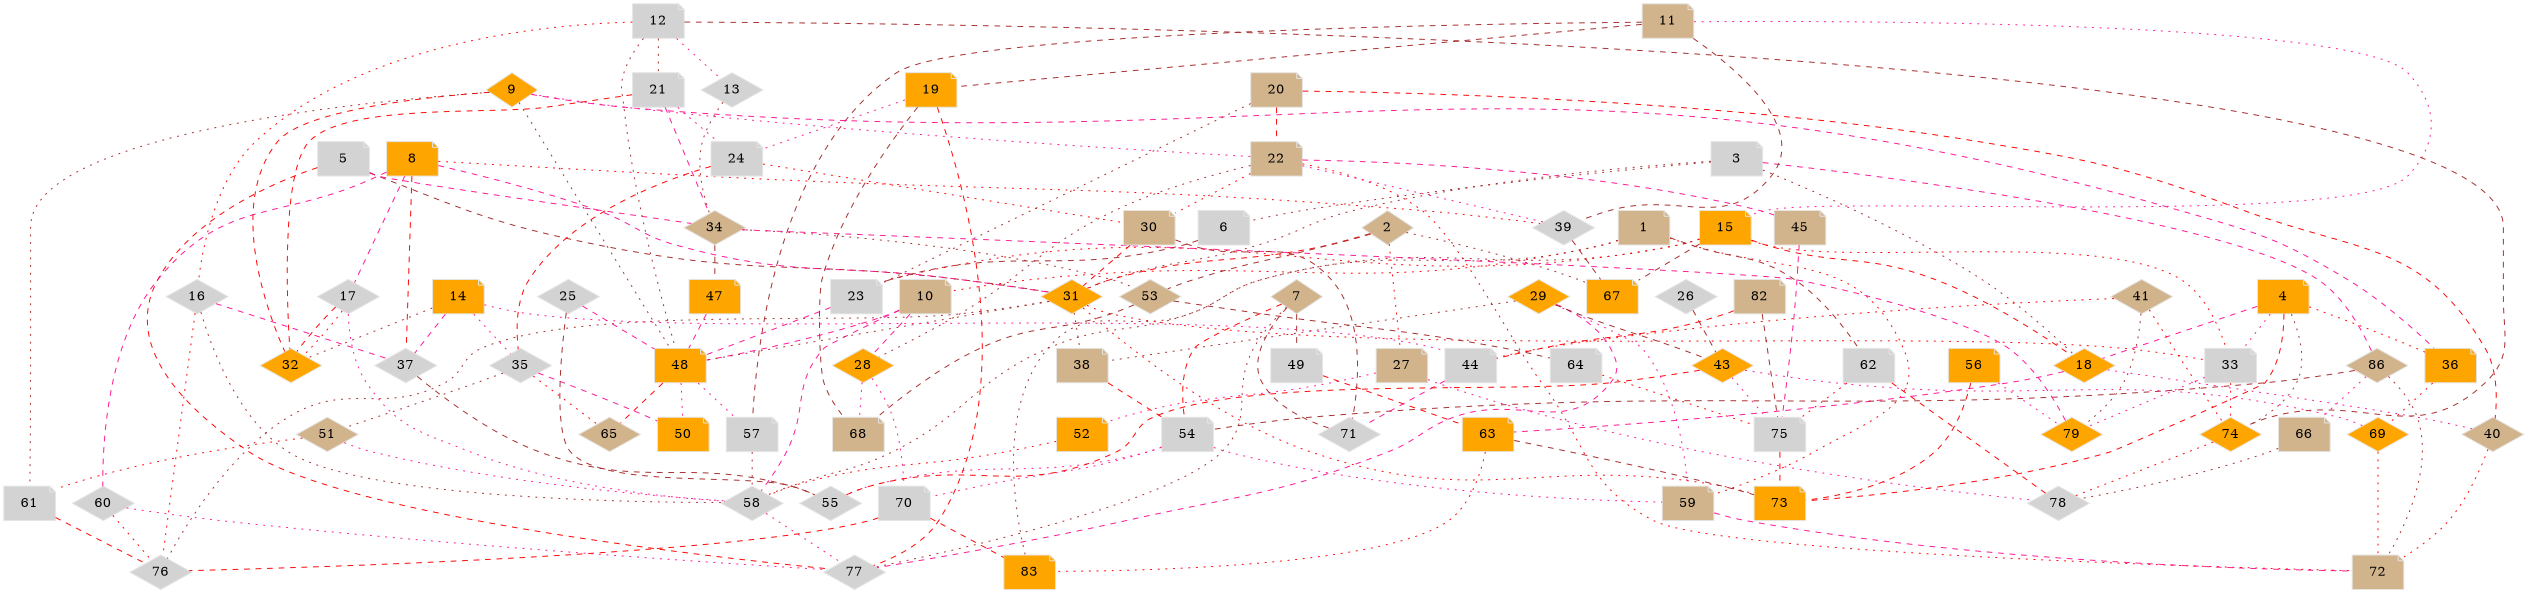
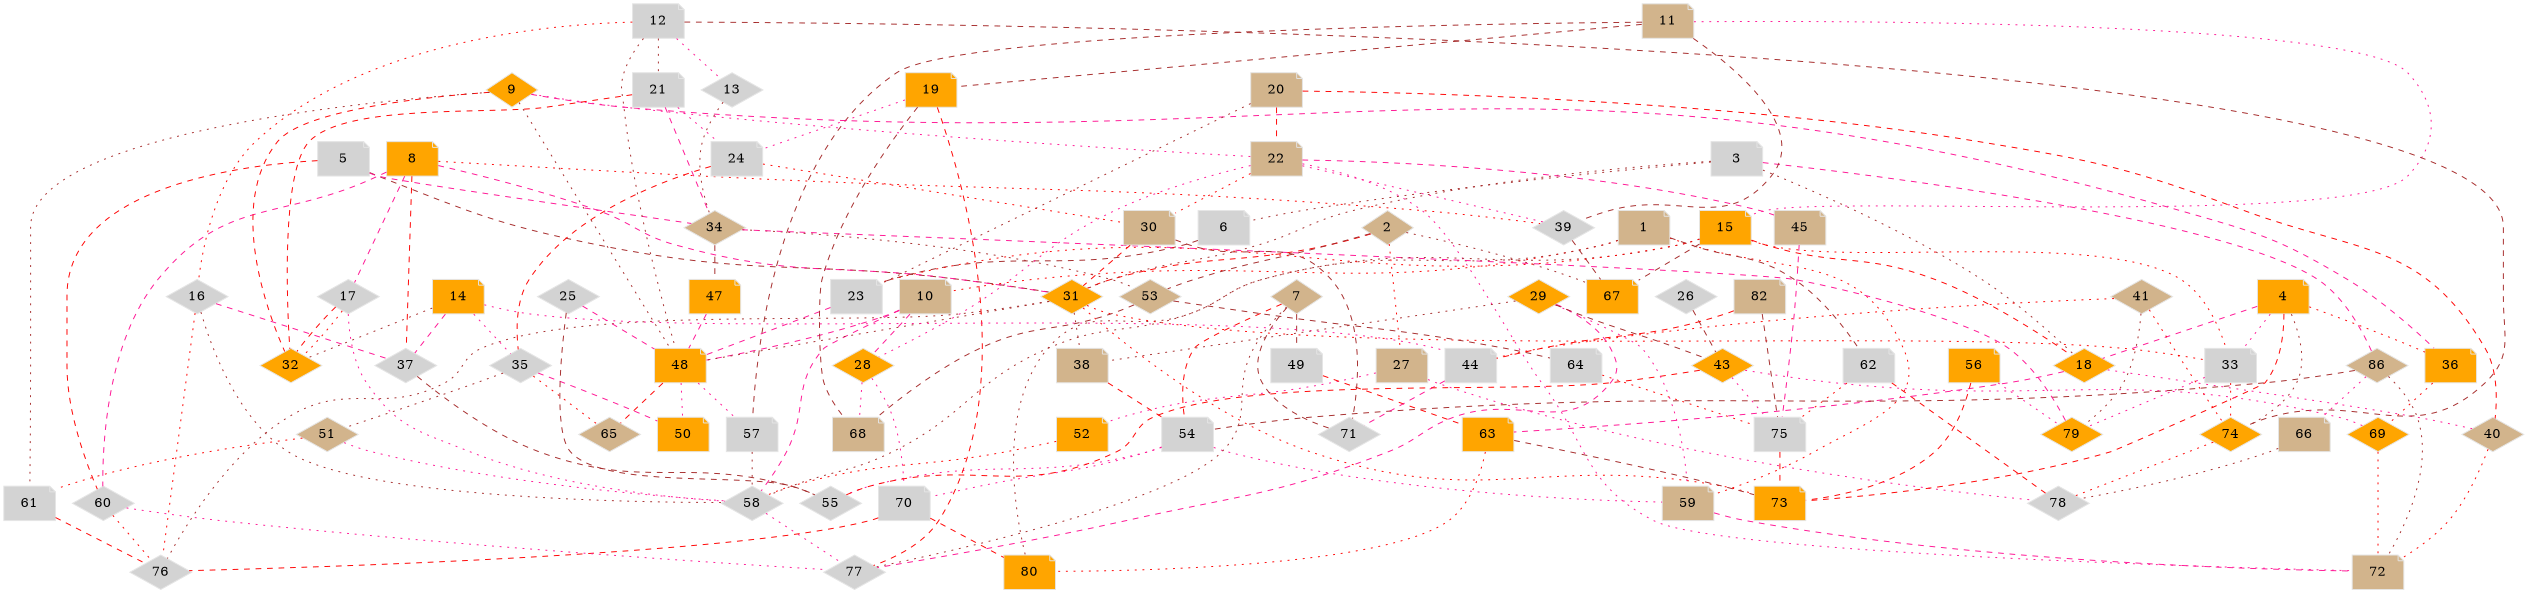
  graph {
    node [color=gray90 fillcolor=lightgrey shape=note style=filled]
    edge [color=red style=dotted]
    1 [fillcolor=tan]
    10 [fillcolor=tan]
    59 [fillcolor=tan]
    62
-   80 [fillcolor=orange label=83]
+   80 [fillcolor=orange]
    48 [fillcolor=orange]
    28 [fillcolor=orange shape=diamond]
    58 [shape=diamond]
    72 [fillcolor=tan]
    78 [shape=diamond]
    75
    2 [fillcolor=tan shape=diamond]
    27 [fillcolor=tan]
    31 [fillcolor=orange shape=diamond]
    53 [fillcolor=tan shape=diamond]
    67 [fillcolor=orange]
    52 [fillcolor=orange]
    33
    73 [fillcolor=orange]
    76 [shape=diamond]
    38 [fillcolor=tan]
    68 [fillcolor=tan]
    64
    3
    6
    18 [fillcolor=orange shape=diamond]
    n27 [fillcolor=tan label=86 shape=diamond]
    23
    40 [fillcolor=tan shape=diamond]
    63 [fillcolor=orange]
    54
    66 [fillcolor=tan]
    4 [fillcolor=orange]
    36 [fillcolor=orange]
    74 [fillcolor=orange shape=diamond]
    79 [fillcolor=orange shape=diamond]
    69 [fillcolor=orange shape=diamond]
    5
    34 [fillcolor=tan shape=diamond]
    77 [shape=diamond]
    47 [fillcolor=orange]
    7 [fillcolor=tan shape=diamond]
    49
    71 [shape=diamond]
    55 [shape=diamond]
    70
    8 [fillcolor=orange]
    17 [shape=diamond]
    37 [shape=diamond]
    39 [shape=diamond]
    60 [shape=diamond]
    32 [fillcolor=orange shape=diamond]
    9 [fillcolor=orange shape=diamond]
    22 [fillcolor=tan]
    61
    30 [fillcolor=tan]
    45 [fillcolor=tan]
    57
    50 [fillcolor=orange]
    65 [fillcolor=tan shape=diamond]
    11 [fillcolor=tan]
    15 [fillcolor=orange]
    19 [fillcolor=orange]
    24
    12
    13 [shape=diamond]
    16 [shape=diamond]
    21
    14 [fillcolor=orange]
    35 [shape=diamond]
    44
    51 [fillcolor=tan shape=diamond]
    20 [fillcolor=tan]
    25 [shape=diamond]
    26 [shape=diamond]
    43 [fillcolor=orange shape=diamond]
    29 [fillcolor=orange shape=diamond]
    41 [fillcolor=tan shape=diamond]
    n79 [fillcolor=tan label=82]
    56 [fillcolor=orange]
    1 -- 10
    1 -- 59
    1 -- 62 [color=brown style=dashed]
    1 -- 80 [color=brown]
    10 -- 48 [color=deeppink style=dashed]
    10 -- 28 [color=deeppink style=dashed]
    10 -- 58 [color=deeppink style=dashed]
    59 -- 72 [color=deeppink style=dashed]
    62 -- 78 [style=dashed]
    62 -- 75
    48 -- 57 [color=deeppink]
    48 -- 50 [color=deeppink]
    48 -- 65 [style=dashed]
    28 -- 68 [color=deeppink]
    28 -- 70 [color=deeppink]
    58 -- 77 [color=deeppink]
    75 -- 73 [style=dashed]
    2 -- 27
    2 -- 31 [style=dashed]
    2 -- 53 [color=brown style=dashed]
    2 -- 67 [color=brown]
    27 -- 78 [color=deeppink]
    27 -- 52 [color=deeppink]
    31 -- 48 [color=brown]
    31 -- 33
    31 -- 73
    31 -- 76 [color=brown]
    31 -- 38 [color=brown]
    53 -- 68 [color=brown style=dashed]
    53 -- 64 [color=brown style=dashed]
    52 -- 58
    33 -- 74
    33 -- 79 [color=deeppink]
    38 -- 54 [style=dashed]
    64 -- 75
    3 -- 31 [color=brown]
    3 -- 6 [color=brown]
    3 -- 18 [color=brown]
    3 -- n27 [color=deeppink style=dashed]
    6 -- 23 [color=brown style=dashed]
    18 -- 40 [color=deeppink]
    18 -- 63 [color=deeppink style=dashed]
    n27 -- 72 [color=brown]
    n27 -- 54 [color=brown style=dashed]
    n27 -- 66 [color=deeppink]
    23 -- 48 [color=deeppink style=dashed]
    40 -- 72
    63 -- 80
    63 -- 73 [color=brown style=dashed]
    54 -- 59 [color=deeppink]
    54 -- 55 [color=deeppink]
    54 -- 70 [color=deeppink]
    66 -- 78 [color=brown]
    4 -- 33 [color=deeppink]
    4 -- 73 [style=dashed]
    4 -- 18 [color=deeppink style=dashed]
    4 -- 36
    4 -- 74 [color=brown]
    36 -- 69
    74 -- 78
    69 -- 72
    5 -- 31 [color=brown style=dashed]
    5 -- 34 [color=deeppink style=dashed]
-   5 -- 77 [style=dashed]
+   5 -- 60 [style=dashed]
    34 -- 53 [color=brown]
    34 -- 79 [color=deeppink style=dashed]
    34 -- 47 [color=brown style=dashed]
    47 -- 48 [color=deeppink style=dashed]
    7 -- 54 [style=dashed]
    7 -- 77 [color=brown]
    7 -- 49 [color=brown style=dashed]
    7 -- 71 [color=brown style=dashed]
    49 -- 63 [style=dashed]
    70 -- 80 [style=dashed]
    70 -- 76 [style=dashed]
    8 -- 31 [color=deeppink style=dashed]
    8 -- 17 [color=deeppink style=dashed]
    8 -- 37 [style=dashed]
    8 -- 39
    8 -- 60 [color=deeppink style=dashed]
    17 -- 58 [color=deeppink]
    17 -- 32 [style=dashed]
    17 -- 32
    37 -- 55 [color=brown style=dashed]
    39 -- 67 [color=brown style=dashed]
    60 -- 76
    60 -- 77 [color=deeppink]
    9 -- 48 [color=brown]
    9 -- 36 [color=deeppink style=dashed]
    9 -- 32 [style=dashed]
    9 -- 22 [color=deeppink]
    9 -- 61 [color=brown]
-   22 -- 28 [color=brown]
-   22 -- 72
+   22 -- 28 [color=deeppink]
+   22 -- 72 [color=deeppink]
    22 -- 39 [color=deeppink]
    22 -- 30
    22 -- 45 [color=deeppink style=dashed]
    61 -- 76 [style=dashed]
    30 -- 31 [style=dashed]
    30 -- 71 [color=brown style=dashed]
    45 -- 75 [color=deeppink style=dashed]
    57 -- 58 [color=brown]
    11 -- 39 [color=brown style=dashed]
    11 -- 57 [color=brown style=dashed]
    11 -- 15 [color=deeppink]
    11 -- 19 [color=brown style=dashed]
    15 -- 58 [color=brown]
    15 -- 67 [color=brown style=dashed]
    15 -- 33
    15 -- 18 [style=dashed]
    15 -- 23
    19 -- 68 [color=brown style=dashed]
    19 -- 77 [style=dashed]
    19 -- 24 [color=deeppink]
    24 -- 30
    24 -- 35 [style=dashed]
    12 -- 48 [color=brown]
    12 -- 74 [color=brown style=dashed]
    12 -- 13 [color=deeppink]
    12 -- 16
    12 -- 21 [color=brown]
    13 -- 34 [color=brown]
    16 -- 58 [color=brown]
    16 -- 76
    16 -- 37 [color=deeppink style=dashed]
    21 -- 34 [color=deeppink style=dashed]
    21 -- 32 [style=dashed]
    21 -- 24 [color=deeppink]
    14 -- 37 [color=deeppink style=dashed]
    14 -- 32 [color=brown]
    14 -- 35 [color=deeppink]
    14 -- 44 [color=deeppink]
    35 -- 50 [color=deeppink style=dashed]
    35 -- 65
    35 -- 51 [color=brown]
    44 -- 71 [color=deeppink style=dashed]
    51 -- 58 [color=deeppink]
    51 -- 61
    20 -- 23 [color=brown]
    20 -- 40 [style=dashed]
    20 -- 22 [style=dashed]
    25 -- 48 [color=deeppink style=dashed]
    25 -- 55 [color=brown style=dashed]
    26 -- 43 [color=brown style=dashed]
    43 -- 75 [color=deeppink]
    43 -- 69 [color=deeppink]
    43 -- 55 [style=dashed]
    29 -- 59 [color=deeppink]
    29 -- 38 [color=brown]
    29 -- 77 [color=deeppink style=dashed]
    29 -- 43 [color=brown style=dashed]
    41 -- 74
    41 -- 79 [color=brown]
    41 -- 44
    n79 -- 75 [color=brown style=dashed]
    n79 -- 44 [style=dashed]
    56 -- 73 [style=dashed]
    56 -- 79 [color=deeppink]
  }
